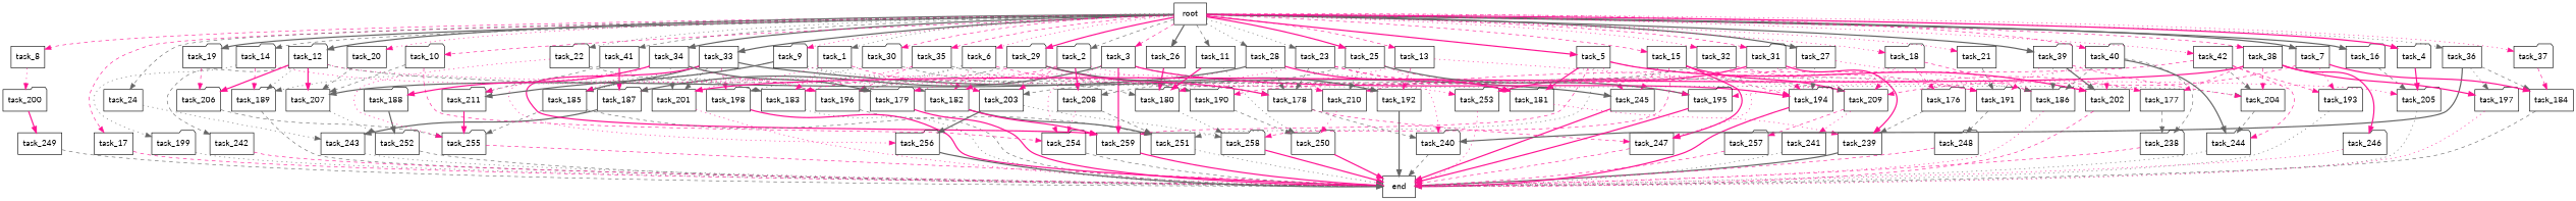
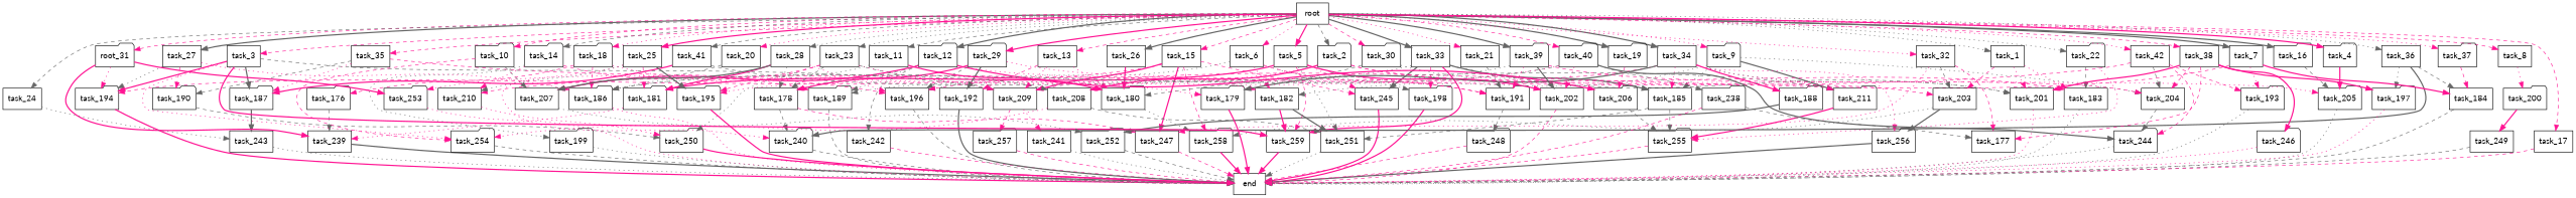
  digraph {
    fontname=Lato
    node [fontname=Lato shape=box]
    edge [color=deeppink fontname=Lato style=dashed]
    task_200 [shape=folder]
    task_8
    task_249
    task_239
    end
    task_252 [shape=folder]
    task_189 [shape=folder]
    task_17
    task_244 [shape=folder]
    task_204
    task_242
    task_187 [shape=folder]
    task_35
    task_196
    task_190 [shape=folder]
    task_243
    task_250 [shape=folder]
    task_180 [shape=folder]
    task_26
    task_258 [shape=folder]
    task_15
    task_209
    task_245
    task_247
    task_194 [shape=folder]
    task_241
    task_257 [shape=folder]
    task_178
    task_240 [shape=folder]
    task_251
    task_211 [shape=folder]
    task_255 [shape=folder]
    task_206 [shape=folder]
    task_33
    task_201
    task_185
    task_259
    task_198 [shape=folder]
    task_186 [shape=folder]
    task_205 [shape=folder]
    task_176 [shape=folder]
    task_13
    task_192
    task_188 [shape=folder]
    task_22 [shape=folder]
    task_183
    task_208
    task_254 [shape=folder]
    task_5
    task_191 [shape=folder]
    task_202
    task_181 [shape=folder]
    task_248 [shape=folder]
    task_36
    task_184
    task_197 [shape=folder]
    task_6
    task_182
    task_7
    task_193 [shape=folder]
    task_30 [shape=folder]
    task_3
    task_179 [shape=folder]
    task_42
    task_210
    task_41
    task_16 [shape=folder]
    task_27
    task_253 [shape=folder]
    root
    task_12 [shape=folder]
    task_21
    task_18 [shape=folder]
-   task_31 [shape=folder]
+   task_31 [shape=folder label=root_31]
    task_9 [shape=folder]
    task_28
    task_29 [shape=folder]
    task_34
    task_39 [shape=folder]
    task_10 [shape=folder]
    task_2 [shape=folder]
    task_38
    task_14 [shape=folder]
    task_24
    task_19 [shape=folder]
    task_32
    task_25
    task_4 [shape=folder]
    task_40 [shape=folder]
    task_23
    task_37 [shape=folder]
    task_1
    task_20
    task_11
    task_207
    task_256 [shape=folder]
    task_203
    task_177
    task_246 [shape=folder]
    task_199 [shape=folder]
    task_195 [shape=folder]
    task_238 [shape=folder]
    task_200 -> task_249 [style=bold]
    task_8 -> task_200 [style=dotted]
    task_249 -> end [color=gray40]
    task_239 -> end [color=gray40 style=bold]
    task_252 -> end [color=gray40]
    task_189 -> end [color=gray40]
    task_17 -> end
    task_244 -> end [color=gray40 style=dotted]
    task_204 -> task_244 [color=gray40]
    task_242 -> end
    task_187 -> task_243 [color=gray40 style=bold]
    task_35 -> task_187 [style=dotted]
    task_35 -> task_196
    task_35 -> task_190 [color=gray40]
    task_196 -> end [color=gray40]
    task_190 -> task_250 [color=gray40]
    task_243 -> end [color=gray40 style=dotted]
    task_250 -> end [style=bold]
    task_180 -> task_258 [color=gray40 style=dotted]
    task_26 -> task_180 [style=bold]
    task_258 -> end [style=bold]
    task_15 -> task_258
    task_15 -> task_209 [style=bold]
    task_15 -> task_245
    task_15 -> task_247 [style=bold]
    task_15 -> task_194
    task_209 -> task_241 [style=dotted]
    task_209 -> task_257
    task_245 -> end [style=bold]
    task_247 -> end
    task_194 -> end [style=bold]
    task_241 -> end [color=gray40 style=dotted]
    task_257 -> end
    task_178 -> task_247
    task_178 -> task_240 [color=gray40]
    task_240 -> end [color=gray40]
    task_251 -> end [color=gray40 style=dotted]
    task_211 -> task_255 [style=bold]
    task_255 -> end
    task_206 -> task_255 [color=gray40]
    task_33 -> task_189 [color=gray40 style=dotted]
    task_33 -> task_245 [color=gray40 style=bold]
    task_33 -> task_201 [color=gray40]
    task_33 -> task_185 [color=gray40 style=bold]
    task_33 -> task_259 [style=bold]
    task_33 -> task_198
    task_201 -> end [style=dotted]
    task_185 -> task_251 [color=gray40]
    task_185 -> task_255 [color=gray40]
    task_259 -> end [style=bold]
    task_198 -> end [style=bold]
    task_186 -> end [style=dotted]
    task_205 -> end [color=gray40 style=dotted]
    task_176 -> task_239 [color=gray40]
    task_13 -> task_180 [style=dotted]
    task_13 -> task_209 [style=dotted]
    task_13 -> task_192
    task_192 -> end [color=gray40 style=bold]
    task_188 -> task_252 [color=gray40 style=bold]
    task_22 -> task_255 [style=dotted]
    task_22 -> task_183 [color=gray40]
    task_183 -> end [color=gray40 style=dotted]
    task_208 -> task_251 [color=gray40]
    task_208 -> task_254 [style=dotted]
    task_254 -> end [color=gray40]
    task_5 -> task_245 [style=dotted]
    task_5 -> task_251 [color=gray40 style=dotted]
    task_5 -> task_259
    task_5 -> task_191
    task_5 -> task_202 [style=bold]
    task_5 -> task_181 [style=bold]
    task_191 -> task_248 [color=gray40]
    task_202 -> end
    task_181 -> task_239 [style=dotted]
    task_248 -> end
    task_36 -> task_240 [color=gray40 style=bold]
    task_36 -> task_184 [color=gray40]
    task_36 -> task_197 [color=gray40 style=dotted]
    task_184 -> end [color=gray40]
    task_197 -> end [style=dotted]
    task_6 -> task_196 [color=gray40 style=dotted]
    task_6 -> task_198 [color=gray40 style=dotted]
    task_6 -> task_191
    task_6 -> task_182 [style=dotted]
    task_182 -> task_251 [color=gray40 style=bold]
    task_182 -> task_259 [style=bold]
    task_7 -> task_209
    task_7 -> task_184 [style=bold]
    task_7 -> task_193 [style=dotted]
    task_193 -> end [color=gray40 style=dotted]
    task_30 -> task_180 [color=gray40]
    task_30 -> task_185 [color=gray40 style=dotted]
    task_3 -> task_187 [color=gray40 style=bold]
    task_3 -> task_209 [color=gray40]
    task_3 -> task_194 [style=bold]
    task_3 -> task_259 [style=bold]
    task_3 -> task_254 [style=dotted]
    task_179 -> end [style=bold]
    task_42 -> task_244
    task_42 -> task_204 [color=gray40]
    task_42 -> task_193
    task_42 -> task_210
    task_210 -> task_250 [style=dotted]
    task_41 -> task_187 [style=bold]
    task_41 -> task_211 [color=gray40]
    task_16 -> task_205 [color=gray40]
    task_27 -> task_190
    task_27 -> task_194 [color=gray40 style=dotted]
    task_27 -> task_186 [style=dotted]
    task_253 -> end [style=dotted]
    root -> task_8
    root -> task_17
    root -> task_35
    root -> task_26 [color=gray40 style=bold]
    root -> task_15
    root -> task_33 [color=gray40 style=bold]
    root -> task_13
    root -> task_22 [color=gray40 style=dotted]
    root -> task_5 [style=bold]
    root -> task_36 [color=gray40 style=dotted]
    root -> task_6 [style=dotted]
    root -> task_7 [color=gray40 style=bold]
    root -> task_30
    root -> task_3
    root -> task_42 [style=dotted]
    root -> task_41 [color=gray40]
    root -> task_16 [color=gray40 style=bold]
    root -> task_27 [color=gray40 style=bold]
    root -> task_12 [color=gray40 style=bold]
    root -> task_21 [style=dotted]
    root -> task_18 [style=dotted]
    root -> task_31
    root -> task_9 [style=dotted]
    root -> task_28 [color=gray40 style=dotted]
    root -> task_29 [style=bold]
    root -> task_34 [color=gray40 style=bold]
    root -> task_39 [color=gray40 style=bold]
    root -> task_10
    root -> task_2 [color=gray40]
    root -> task_38
    root -> task_14 [color=gray40]
    root -> task_24 [color=gray40]
    root -> task_19 [color=gray40 style=bold]
    root -> task_32 [style=dotted]
    root -> task_25 [style=bold]
    root -> task_4 [style=bold]
    root -> task_40
    root -> task_23 [color=gray40 style=dotted]
    root -> task_37 [style=dotted]
    root -> task_1 [color=gray40 style=dotted]
    root -> task_20 [style=dotted]
    root -> task_11 [color=gray40]
    task_12 -> task_189 [color=gray40 style=dotted]
    task_12 -> task_242 [color=gray40]
    task_12 -> task_178 [color=gray40]
    task_12 -> task_206 [style=bold]
    task_12 -> task_205 [style=dotted]
    task_12 -> task_207 [style=bold]
    task_21 -> task_191 [color=gray40]
    task_18 -> task_209 [style=dotted]
    task_18 -> task_186
    task_18 -> task_176
    task_31 -> task_239 [style=bold]
    task_31 -> task_194 [style=dotted]
    task_31 -> task_253 [style=bold]
    task_9 -> task_204 [color=gray40 style=dotted]
    task_9 -> task_211 [color=gray40 style=bold]
    task_9 -> task_185 [color=gray40 style=dotted]
    task_9 -> task_182 [color=gray40 style=dotted]
    task_28 -> task_196 [style=dotted]
    task_28 -> task_178 [color=gray40 style=dotted]
    task_28 -> task_186 [color=gray40 style=dotted]
    task_28 -> task_181 [style=bold]
    task_28 -> task_207 [color=gray40 style=bold]
    task_29 -> task_196 [color=gray40]
    task_29 -> task_178 [style=bold]
    task_29 -> task_192 [color=gray40 style=bold]
    task_29 -> task_182 [style=dotted]
    task_34 -> task_196
    task_34 -> task_211 [style=dotted]
    task_34 -> task_201 [color=gray40 style=dotted]
    task_34 -> task_185 [style=dotted]
    task_34 -> task_188 [style=bold]
    task_34 -> task_179 [color=gray40 style=bold]
    task_34 -> task_256 [style=dotted]
    task_39 -> task_204
    task_39 -> task_186 [color=gray40 style=dotted]
    task_39 -> task_191 [style=dotted]
    task_39 -> task_202 [color=gray40 style=bold]
    task_10 -> task_254
    task_10 -> task_207 [color=gray40]
    task_2 -> task_183
    task_2 -> task_208 [style=bold]
    task_2 -> task_253 [style=dotted]
    task_2 -> task_203
    task_38 -> task_204
    task_38 -> task_201 [style=bold]
    task_38 -> task_197 [style=bold]
    task_38 -> task_177
    task_38 -> task_246 [style=bold]
    task_14 -> task_189
    task_14 -> task_210 [style=dotted]
    task_14 -> task_199 [color=gray40 style=dotted]
    task_24 -> task_243 [color=gray40 style=dotted]
    task_19 -> task_206
    task_32 -> task_247 [style=dotted]
    task_32 -> task_203 [color=gray40]
    task_32 -> task_177
    task_25 -> task_240 [style=dotted]
-   task_25 -> task_208 [color=gray40]
+   task_23 -> task_208 [color=gray40]
    task_25 -> task_181
    task_25 -> task_210 [color=gray40 style=dotted]
    task_25 -> task_195 [color=gray40 style=bold]
    task_4 -> task_205 [style=bold]
    task_40 -> task_244 [color=gray40 style=bold]
    task_40 -> task_186 [color=gray40]
    task_40 -> task_202 [style=dotted]
    task_40 -> task_195 [style=dotted]
    task_40 -> task_238 [color=gray40]
    task_23 -> task_178 [color=gray40]
    task_23 -> task_181
    task_23 -> task_179 [style=dotted]
    task_23 -> task_195
    task_37 -> task_184
    task_1 -> task_201 [style=dotted]
    task_1 -> task_183 [style=dotted]
    task_1 -> task_203
    task_20 -> task_207 [color=gray40]
    task_11 -> task_250 [color=gray40 style=dotted]
    task_11 -> task_180 [style=bold]
    task_207 -> task_252 [color=gray40 style=dotted]
    task_256 -> end [color=gray40 style=bold]
    task_203 -> task_258 [color=gray40 style=dotted]
    task_203 -> task_256 [color=gray40 style=bold]
-   task_177 -> task_238 [color=gray40]
+   task_238 -> task_177 [color=gray40]
    task_246 -> end [style=dotted]
    task_199 -> end [color=gray40 style=dotted]
    task_195 -> end [style=bold]
    task_238 -> end
  }
